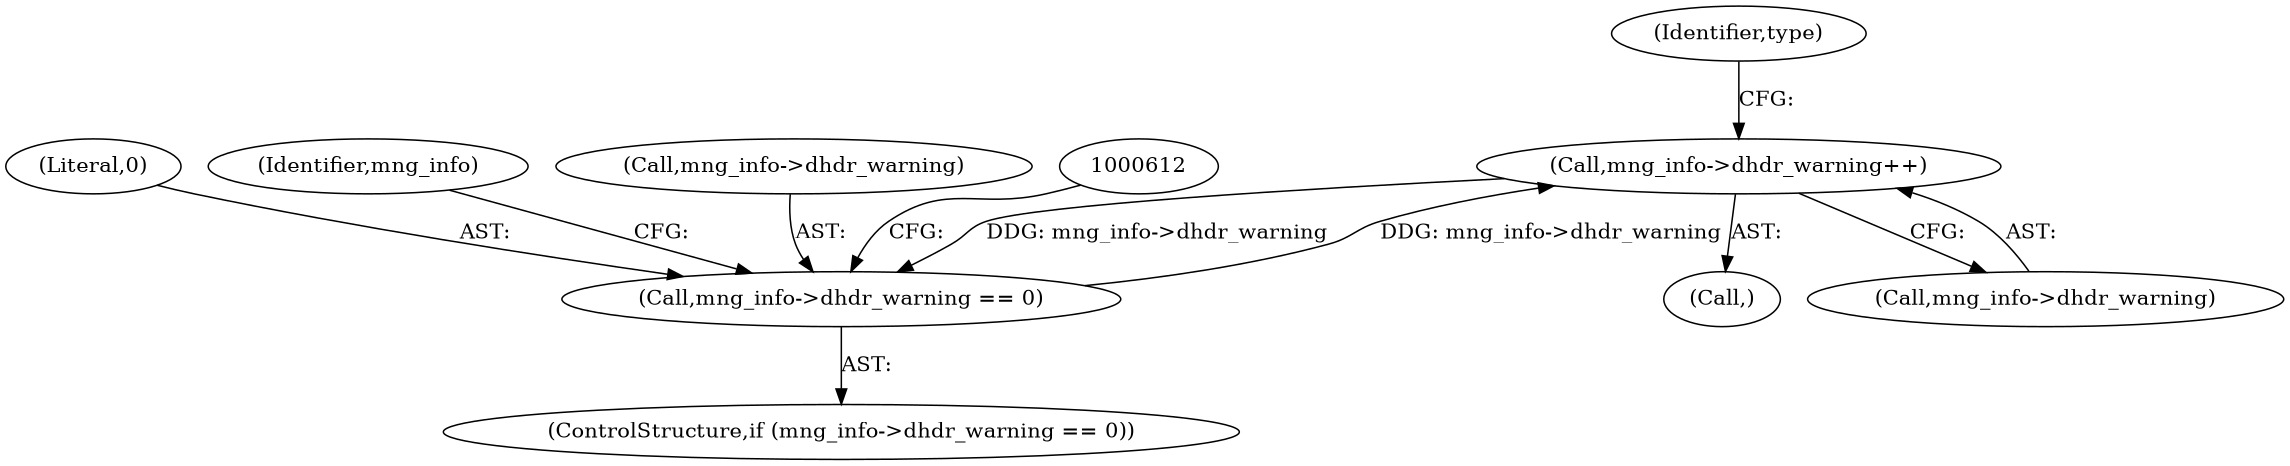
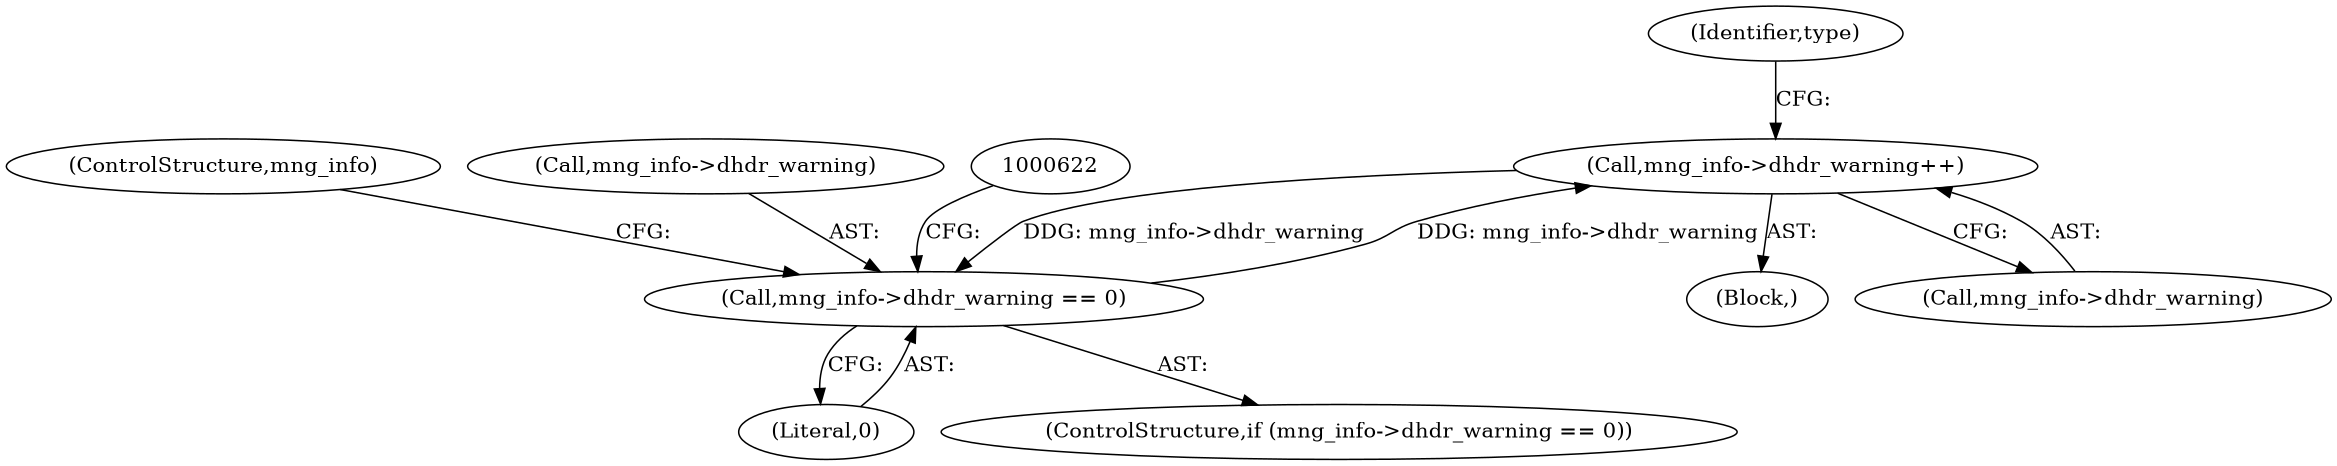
  digraph {
    n1 [label="(Call,mng_info->dhdr_warning++)"]
    n2 [label="(Call,mng_info->dhdr_warning == 0)"]
-   n3 [label="(Call,)"]
+   n3 [label="(Block,)"]
    n4 [label="(Call,mng_info->dhdr_warning)"]
    n5 [label="(Literal,0)"]
    n6 [label="(ControlStructure,if (mng_info->dhdr_warning == 0))"]
    n7 [label="(Identifier,type)"]
-   n8 [label="(Identifier,mng_info)"]
+   n8 [label="(ControlStructure,mng_info)"]
    n9 [label="(Call,mng_info->dhdr_warning)"]
-   1000622 [label=1000612]
+   1000622
    n1 -> n2 [label="DDG: mng_info->dhdr_warning"]
    n1 -> n3 [label="AST: "]
    n1 -> n4 [label="CFG: "]
    n2 -> n1 [label="DDG: mng_info->dhdr_warning"]
+   n2 -> n5 [label="CFG: "]
    n2 -> n6 [label="AST: "]
    n4 -> n1 [label="AST: "]
    n5 -> n2 [label="AST: "]
    n7 -> n1 [label="CFG: "]
    n8 -> n2 [label="CFG: "]
    n9 -> n2 [label="AST: "]
    1000622 -> n2 [label="CFG: "]
  }
